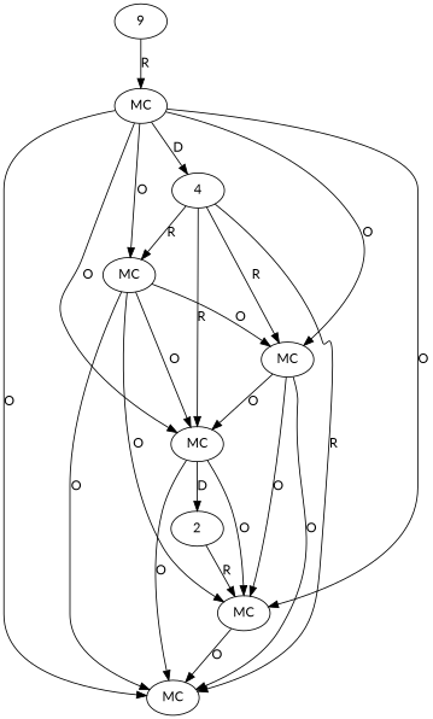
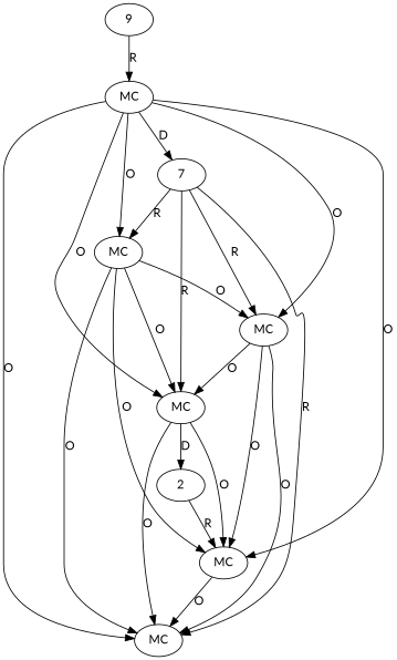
  digraph {
    fontname=Lato
    node [fontname=Lato t=Session]
    edge [fontname=Lato]
    n1 [l=52 label=MC s="commit()" t=UNKNOWN]
    n2 [l=53 label=MC s="close()"]
    2 [n=dummy_ t=UNKNOWN]
    n4 [l=52 label=MC s="connection()"]
-   4 [n=session]
+   4 [n=session label=7]
    n6 [l=48 label=MC s="save()"]
    n7 [l=51 label=MC s="flush()"]
    n8 [l=38 label=MC s="openSession()" t=SessionFactory]
    9 [n=dummy_ t=SessionFactory]
    n1 -> n2 [label=O]
    2 -> n1 [label=R]
    n4 -> n1 [label=O]
    n4 -> n2 [label=O]
    n4 -> 2 [label=D]
    4 -> n2 [label=R]
    4 -> n4 [label=R]
    4 -> n6 [label=R]
    4 -> n7 [label=R]
    n6 -> n1 [label=O]
    n6 -> n2 [label=O]
    n6 -> n4 [label=O]
    n6 -> n7 [label=O]
    n7 -> n1 [label=O]
    n7 -> n2 [label=O]
    n7 -> n4 [label=O]
    n8 -> n1 [label=O]
    n8 -> n2 [label=O]
    n8 -> n4 [label=O]
    n8 -> 4 [label=D]
    n8 -> n6 [label=O]
    n8 -> n7 [label=O]
    9 -> n8 [label=R]
  }
